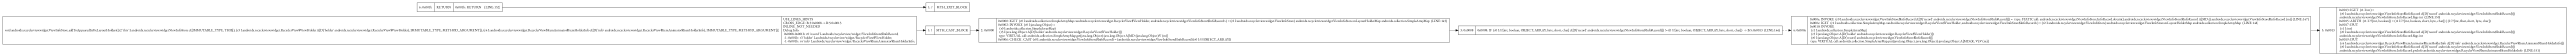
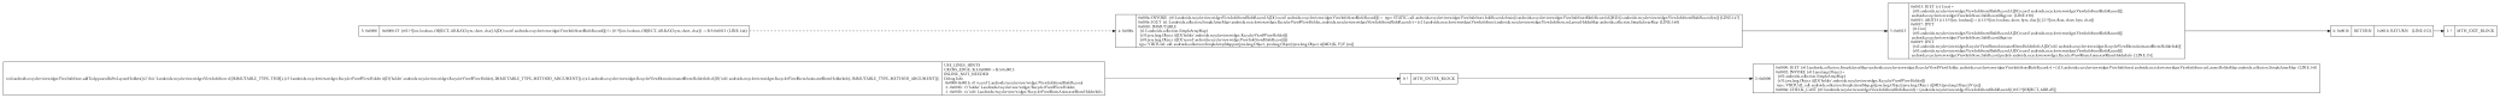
  digraph {
    fontname="EB Garamond"
    rankdir=LR
    node [fontname="EB Garamond" shape=record]
    edge [fontname="EB Garamond"]
-   n1 [label="{0\:\ ?|MTH_CAST_BLOCK\l}"]
+   n1 [label="{0\:\ ?|MTH_ENTER_BLOCK\l}"]
    n2 [label="{2\:\ 0x0000|0x0000: IGET  (r0 I:androidx.collection.SimpleArrayMap\<androidx.recyclerview.widget.RecyclerView$ViewHolder, androidx.recyclerview.widget.ViewInfoStore$InfoRecord\>) = (r2 I:androidx.recyclerview.widget.ViewInfoStore) androidx.recyclerview.widget.ViewInfoStore.mLayoutHolderMap androidx.collection.SimpleArrayMap  (LINE:145)\l0x0002: INVOKE  (r0 I:java.lang.Object) = \l  (r0 I:androidx.collection.SimpleArrayMap)\l  (r3 I:java.lang.Object A[D('holder' androidx.recyclerview.widget.RecyclerView$ViewHolder)])\l type: VIRTUAL call: androidx.collection.SimpleArrayMap.get(java.lang.Object):java.lang.Object A[MD:(java.lang.Object):V (m)]\l0x0006: CHECK_CAST (r0 I:androidx.recyclerview.widget.ViewInfoStore$InfoRecord) = (androidx.recyclerview.widget.ViewInfoStore$InfoRecord) (r0 I:??[OBJECT, ARRAY]) \l}"]
    n3 [label="{3\:\ 0x0008|0x0008: IF  (r0 I:??[int, boolean, OBJECT, ARRAY, byte, short, char] A[D('record' androidx.recyclerview.widget.ViewInfoStore$InfoRecord)]) != (0 ??[int, boolean, OBJECT, ARRAY, byte, short, char])  \-\> B:5:0x0013  (LINE:146)\l}"]
-   n4 [label="{4\:\ 0x000a|0x000a: INVOKE  (r0 I:androidx.recyclerview.widget.ViewInfoStore$InfoRecord A[D('record' androidx.recyclerview.widget.ViewInfoStore$InfoRecord)]) =  type: STATIC call: androidx.recyclerview.widget.ViewInfoStore.InfoRecord.obtain():androidx.recyclerview.widget.ViewInfoStore$InfoRecord A[MD:():androidx.recyclerview.widget.ViewInfoStore$InfoRecord (m)] (LINE:147)\l0x000e: IGET  (r1 I:androidx.collection.SimpleArrayMap\<androidx.recyclerview.widget.RecyclerView$ViewHolder, androidx.recyclerview.widget.ViewInfoStore$InfoRecord\>) = (r2 I:androidx.recyclerview.widget.ViewInfoStore) androidx.recyclerview.widget.ViewInfoStore.mLayoutHolderMap androidx.collection.SimpleArrayMap  (LINE:148)\l0x0010: INVOKE  \l  (r1 I:androidx.collection.SimpleArrayMap)\l  (r3 I:java.lang.Object A[D('holder' androidx.recyclerview.widget.RecyclerView$ViewHolder)])\l  (r0 I:java.lang.Object A[D('record' androidx.recyclerview.widget.ViewInfoStore$InfoRecord)])\l type: VIRTUAL call: androidx.collection.SimpleArrayMap.put(java.lang.Object, java.lang.Object):java.lang.Object A[MD:(K, V):V (m)]\l}"]
+   n4 [label="{4\:\ 0x000a|0x000a: INVOKE  (r0 I:androidx.recyclerview.widget.ViewInfoStore$InfoRecord A[D('record' androidx.recyclerview.widget.ViewInfoStore$InfoRecord)]) =  type: STATIC call: androidx.recyclerview.widget.ViewInfoStore.InfoRecord.obtain():androidx.recyclerview.widget.ViewInfoStore$InfoRecord A[MD:():androidx.recyclerview.widget.ViewInfoStore$InfoRecord (m)] (LINE:147)\l0x000e: IGET  (r1 I:androidx.collection.SimpleArrayMap\<androidx.recyclerview.widget.RecyclerView$ViewHolder, androidx.recyclerview.widget.ViewInfoStore$InfoRecord\>) = (r2 I:androidx.recyclerview.widget.ViewInfoStore) androidx.recyclerview.widget.ViewInfoStore.mLayoutHolderMap androidx.collection.SimpleArrayMap  (LINE:148)\l0x0010: IMMUTABLE  \l  (r1 I:androidx.collection.SimpleArrayMap)\l  (r3 I:java.lang.Object A[D('holder' androidx.recyclerview.widget.RecyclerView$ViewHolder)])\l  (r0 I:java.lang.Object A[D('record' androidx.recyclerview.widget.ViewInfoStore$InfoRecord)])\l type: VIRTUAL call: androidx.collection.SimpleArrayMap.put(java.lang.Object, java.lang.Object):java.lang.Object A[MD:(K, V):V (m)]\l}"]
    n5 [label="{5\:\ 0x0013|0x0013: IGET  (r1 I:int) = \l  (r0 I:androidx.recyclerview.widget.ViewInfoStore$InfoRecord A[D('record' androidx.recyclerview.widget.ViewInfoStore$InfoRecord)])\l androidx.recyclerview.widget.ViewInfoStore.InfoRecord.flags int  (LINE:150)\l0x0015: ARITH  (r1 I:??[int, boolean]) = (r1 I:??[int, boolean, short, byte, char]) \| (2 ??[int, float, short, byte, char]) \l0x0017: IPUT  \l  (r1 I:int)\l  (r0 I:androidx.recyclerview.widget.ViewInfoStore$InfoRecord A[D('record' androidx.recyclerview.widget.ViewInfoStore$InfoRecord)])\l androidx.recyclerview.widget.ViewInfoStore.InfoRecord.flags int \l0x0019: IPUT  \l  (r4 I:androidx.recyclerview.widget.RecyclerView$ItemAnimator$ItemHolderInfo A[D('info' androidx.recyclerview.widget.RecyclerView$ItemAnimator$ItemHolderInfo)])\l  (r0 I:androidx.recyclerview.widget.ViewInfoStore$InfoRecord A[D('record' androidx.recyclerview.widget.ViewInfoStore$InfoRecord)])\l androidx.recyclerview.widget.ViewInfoStore.InfoRecord.preInfo androidx.recyclerview.widget.RecyclerView$ItemAnimator$ItemHolderInfo  (LINE:151)\l}"]
    n6 [label="{6\:\ 0x001b|RETURN\l|0x001b: RETURN    (LINE:152)\l}"]
    n7 [label="{1\:\ ?|MTH_EXIT_BLOCK\l}"]
    n8 [label="{void androidx.recyclerview.widget.ViewInfoStore.addToAppearedInPreLayoutHolders((r2 'this' I:androidx.recyclerview.widget.ViewInfoStore A[IMMUTABLE_TYPE, THIS]), (r3 I:androidx.recyclerview.widget.RecyclerView$ViewHolder A[D('holder' androidx.recyclerview.widget.RecyclerView$ViewHolder), IMMUTABLE_TYPE, METHOD_ARGUMENT]), (r4 I:androidx.recyclerview.widget.RecyclerView$ItemAnimator$ItemHolderInfo A[D('info' androidx.recyclerview.widget.RecyclerView$ItemAnimator$ItemHolderInfo), IMMUTABLE_TYPE, METHOD_ARGUMENT]))  | USE_LINES_HINTS\lCROSS_EDGE: B:3:0x0008 \-\> B:5:0x0013\lINLINE_NOT_NEEDED\lDebug Info:\l  0x0008\-0x001b: r0 'record' Landroidx\/recyclerview\/widget\/ViewInfoStore$InfoRecord;\l  \-1 \-0x001b: r3 'holder' Landroidx\/recyclerview\/widget\/RecyclerView$ViewHolder;\l  \-1 \-0x001b: r4 'info' Landroidx\/recyclerview\/widget\/RecyclerView$ItemAnimator$ItemHolderInfo;\l}"]
    n1 -> n2
-   n2 -> n3
    n3 -> n4 [style=dashed]
    n4 -> n5
+   n5 -> n6
    n6 -> n7
    n8 -> n1
  }
